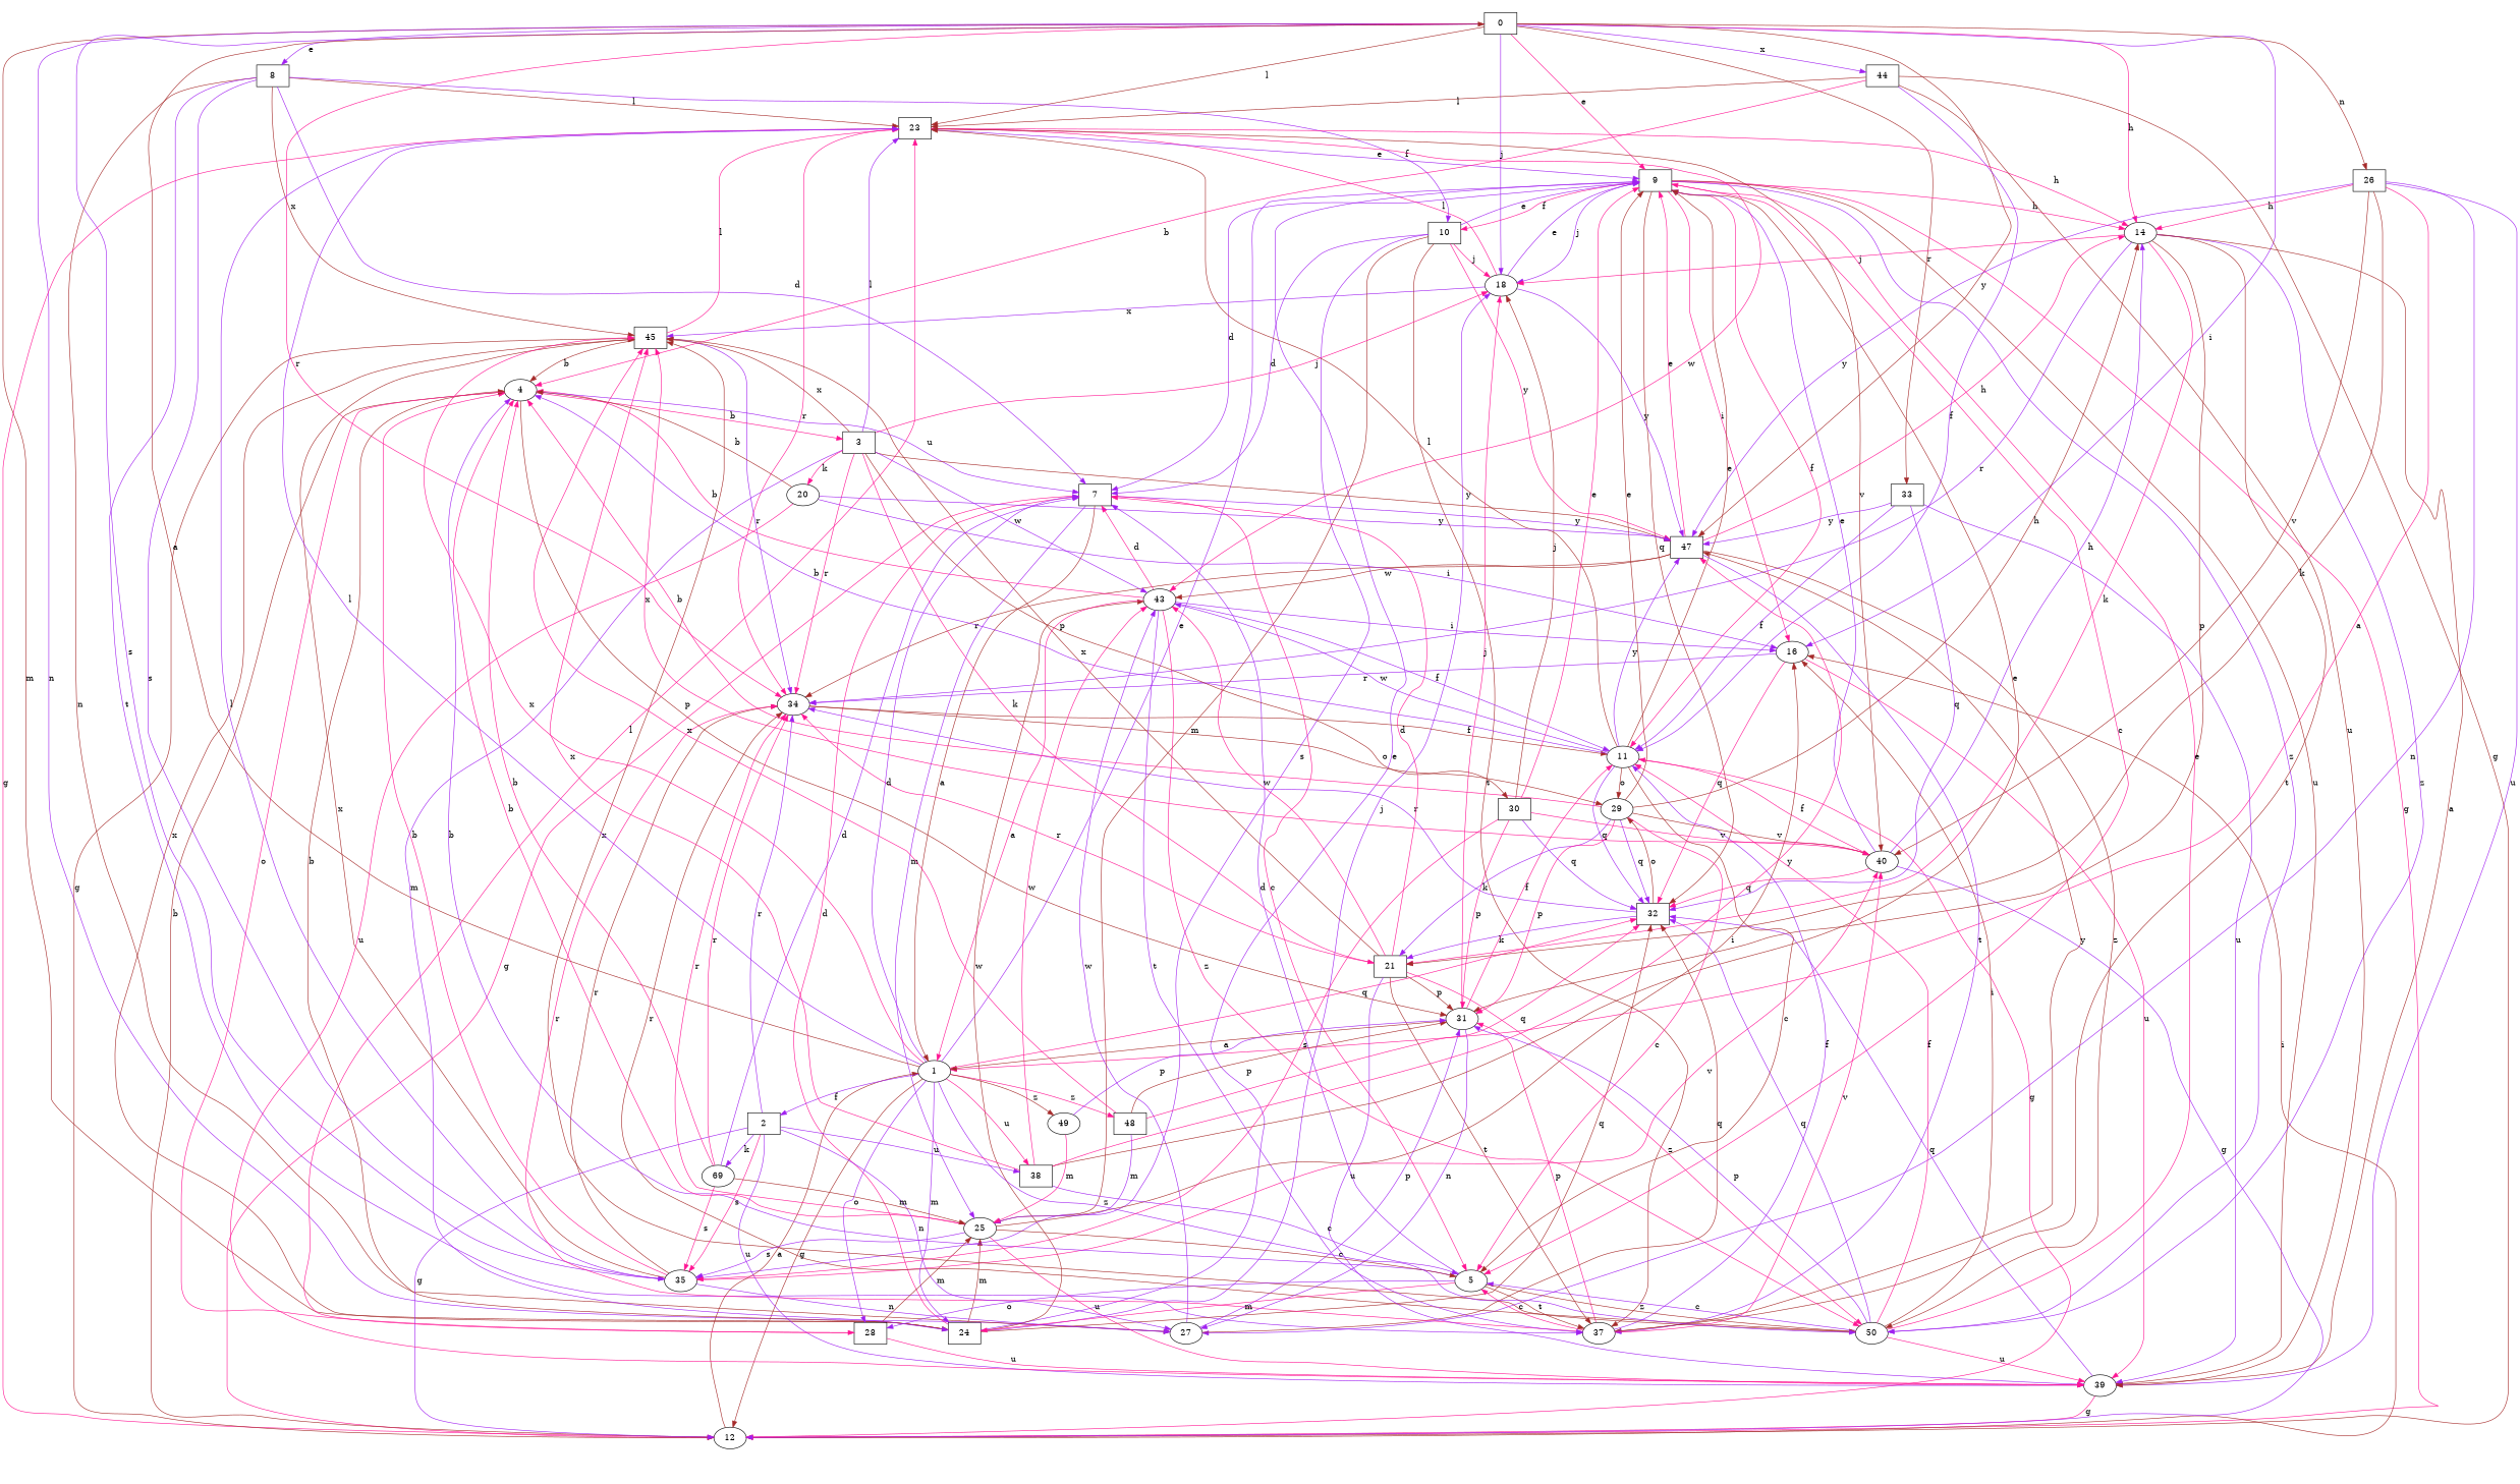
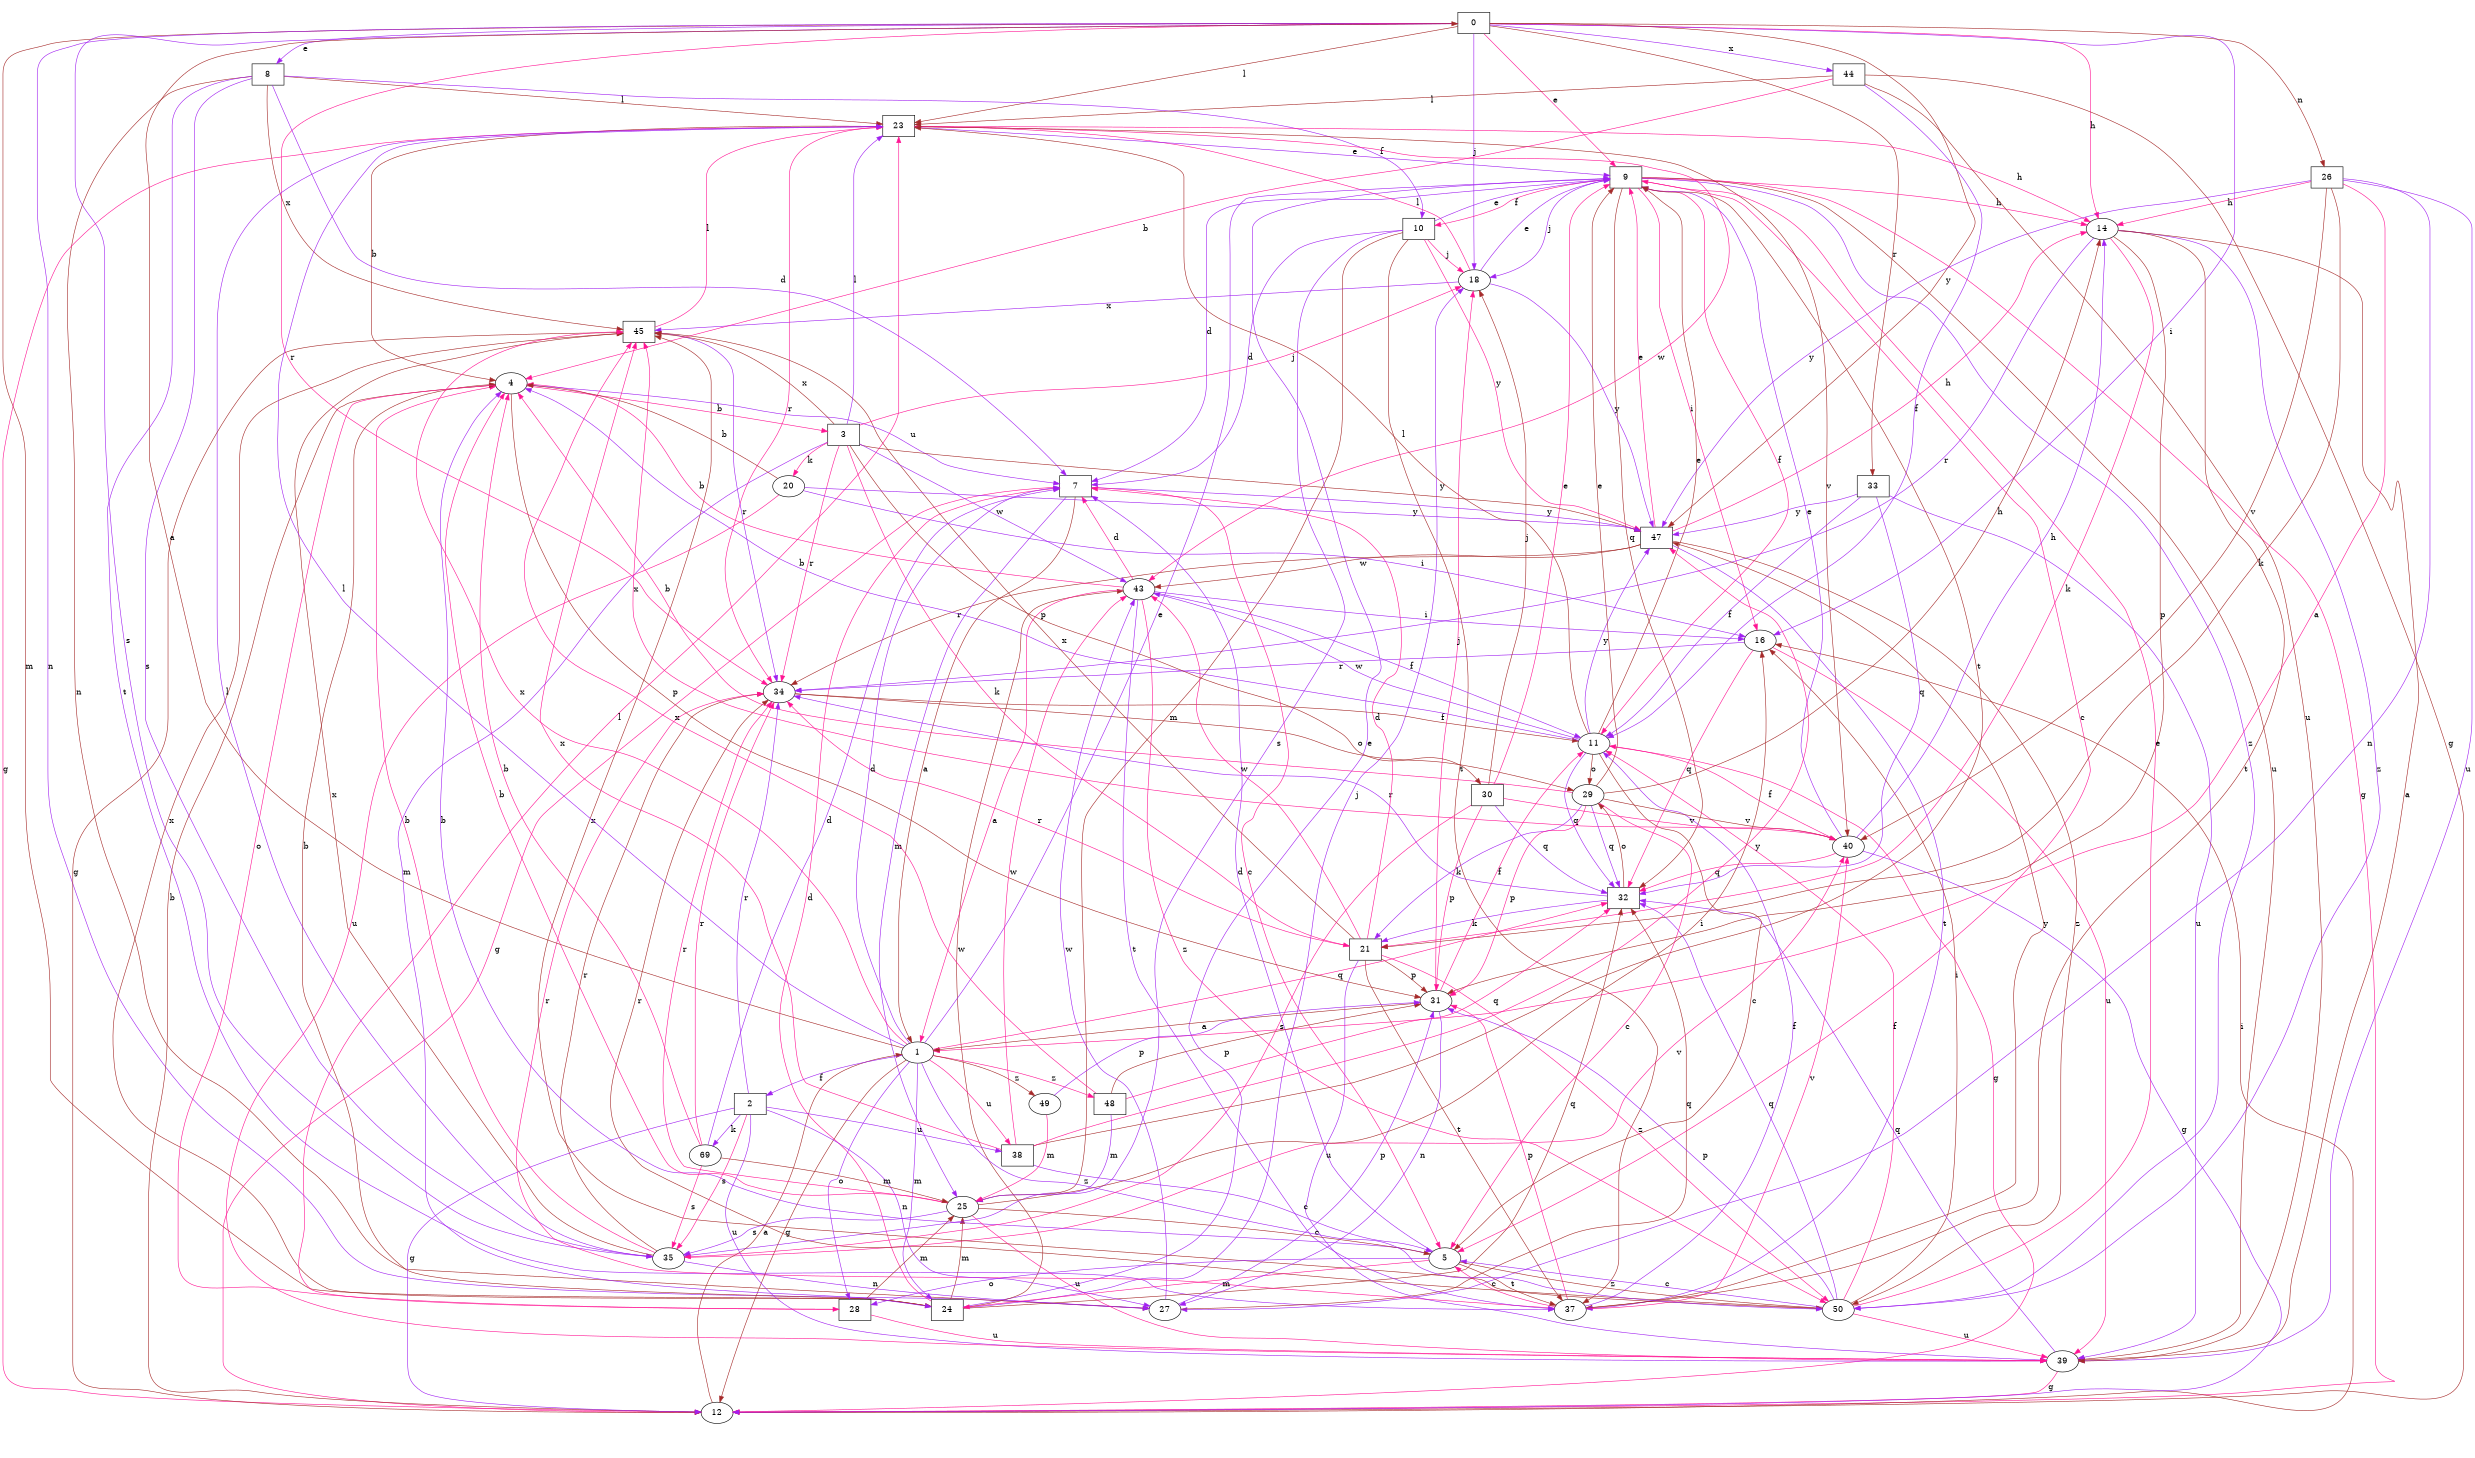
  strict digraph {
    node [shape=ellipse]
    edge [color=purple]
    0 [shape=box]
    8 [shape=box]
    9 [shape=box]
    14
    16
    18
    23 [shape=box]
    24 [shape=box]
    26 [shape=box]
    27
    33 [shape=box]
    34
    35
    44 [shape=box]
    47 [shape=box]
    7 [shape=box]
    45 [shape=box]
    37
    10 [shape=box]
    12
    32 [shape=box]
    50
    39
    5
    11
    21 [shape=box]
    31
    43
    4
    40
    25
    1
    29
    2 [shape=box]
    28 [shape=box]
    38 [shape=box]
    48 [shape=box]
    49
    n39 [label=69]
    3 [shape=box]
    20
    30 [shape=box]
    0 -> 8 [label=e]
    0 -> 9 [color=deeppink label=e]
    0 -> 14 [color=deeppink label=h]
    0 -> 16 [label=i]
    0 -> 18 [label=j]
    0 -> 23 [color=brown label=l]
    0 -> 24 [color=brown label=m]
    0 -> 26 [color=brown label=n]
    0 -> 27 [label=n]
    0 -> 33 [color=brown label=r]
    0 -> 34 [color=deeppink label=r]
    0 -> 35 [label=s]
    0 -> 44 [label=x]
    0 -> 47 [color=brown label=y]
    8 -> 23 [color=brown label=l]
    8 -> 27 [color=brown label=n]
    8 -> 35 [label=s]
    8 -> 7 [label=d]
    8 -> 45 [color=brown label=x]
    8 -> 37 [label=t]
    8 -> 10 [label=f]
    9 -> 14 [color=deeppink label=h]
    9 -> 16 [color=deeppink label=i]
    9 -> 18 [label=j]
    9 -> 7 [label=d]
    9 -> 10 [color=deeppink label=f]
    9 -> 12 [color=deeppink label=g]
    9 -> 32 [color=brown label=q]
    9 -> 50 [label=z]
    9 -> 39 [color=brown label=u]
    9 -> 5 [color=deeppink label=c]
    9 -> 11 [color=deeppink label=f]
-   14 -> 18 [color=deeppink label=j]
    14 -> 34 [label=r]
    14 -> 37 [color=brown label=t]
    14 -> 50 [label=z]
    14 -> 39 [color=brown label=a]
    14 -> 21 [color=deeppink label=k]
    14 -> 31 [color=brown label=p]
    16 -> 34 [label=r]
    16 -> 32 [color=deeppink label=q]
    16 -> 39 [color=deeppink label=u]
    18 -> 9 [label=e]
    18 -> 23 [color=deeppink label=l]
    18 -> 47 [label=y]
    18 -> 45 [label=x]
    23 -> 9 [label=e]
    23 -> 14 [color=deeppink label=h]
    23 -> 34 [color=deeppink label=r]
    23 -> 12 [color=deeppink label=g]
    23 -> 43 [color=deeppink label=w]
-   45 -> 4 [color=brown label=b]
+   23 -> 4 [color=brown label=b]
    23 -> 40 [color=brown label=v]
    24 -> 9 [label=e]
    24 -> 18 [label=j]
    24 -> 7 [color=deeppink label=d]
    24 -> 45 [color=brown label=x]
    24 -> 32 [color=brown label=q]
    24 -> 43 [color=brown label=w]
    24 -> 4 [color=brown label=b]
    24 -> 25 [color=brown label=m]
    26 -> 14 [color=deeppink label=h]
    26 -> 27 [label=n]
    26 -> 47 [label=y]
    26 -> 39 [label=u]
    26 -> 21 [color=brown label=k]
    26 -> 40 [color=brown label=v]
    26 -> 1 [color=deeppink label=a]
    27 -> 32 [color=brown label=q]
    27 -> 31 [label=p]
    27 -> 43 [label=w]
    33 -> 47 [label=y]
    33 -> 32 [label=q]
    33 -> 39 [label=u]
    33 -> 11 [label=f]
    34 -> 11 [color=brown label=f]
    34 -> 29 [color=brown label=o]
    35 -> 23 [label=l]
    35 -> 27 [label=n]
    35 -> 34 [color=brown label=r]
    35 -> 45 [color=brown label=x]
    35 -> 4 [color=deeppink label=b]
    35 -> 40 [color=deeppink label=v]
    44 -> 23 [color=brown label=l]
    44 -> 12 [color=brown label=g]
    44 -> 39 [color=brown label=u]
    44 -> 11 [label=f]
    44 -> 4 [color=deeppink label=b]
    47 -> 9 [color=deeppink label=e]
    47 -> 14 [color=deeppink label=h]
    47 -> 34 [color=brown label=r]
    47 -> 37 [label=t]
    47 -> 50 [color=brown label=z]
    47 -> 43 [color=brown label=w]
    7 -> 47 [label=y]
    7 -> 12 [color=deeppink label=g]
    7 -> 5 [color=deeppink label=c]
    7 -> 25 [label=m]
    7 -> 1 [color=brown label=a]
    45 -> 23 [color=deeppink label=l]
    45 -> 34 [label=r]
    45 -> 12 [color=brown label=g]
    37 -> 34 [color=deeppink label=r]
    37 -> 47 [color=brown label=y]
    37 -> 5 [color=deeppink label=c]
    37 -> 11 [label=f]
    37 -> 31 [color=deeppink label=p]
    37 -> 40 [color=deeppink label=v]
    10 -> 9 [label=e]
    10 -> 18 [color=deeppink label=j]
    10 -> 35 [label=s]
    10 -> 47 [color=deeppink label=y]
    10 -> 7 [label=d]
    10 -> 37 [color=brown label=t]
    10 -> 25 [color=brown label=m]
    12 -> 16 [color=brown label=i]
    12 -> 4 [color=brown label=b]
    12 -> 1 [color=brown label=a]
    32 -> 34 [label=r]
    32 -> 21 [label=k]
    32 -> 29 [color=brown label=o]
    50 -> 9 [color=deeppink label=e]
    50 -> 16 [color=brown label=i]
    50 -> 34 [color=brown label=r]
    50 -> 45 [color=brown label=x]
    50 -> 32 [label=q]
    50 -> 39 [color=deeppink label=u]
    50 -> 5 [label=c]
    50 -> 11 [color=deeppink label=f]
    50 -> 31 [label=p]
    39 -> 12 [color=deeppink label=g]
    39 -> 32 [label=q]
    5 -> 24 [color=deeppink label=m]
    5 -> 7 [label=d]
    5 -> 37 [color=brown label=t]
    5 -> 50 [color=brown label=z]
    5 -> 4 [label=b]
    5 -> 28 [label=o]
    11 -> 9 [color=brown label=e]
    11 -> 23 [color=brown label=l]
    11 -> 47 [label=y]
    11 -> 12 [color=deeppink label=g]
    11 -> 32 [label=q]
    11 -> 5 [color=brown label=c]
    11 -> 43 [label=w]
    11 -> 4 [label=b]
    11 -> 29 [color=brown label=o]
    21 -> 34 [color=deeppink label=r]
    21 -> 7 [color=deeppink label=d]
    21 -> 45 [color=brown label=x]
    21 -> 37 [color=brown label=t]
    21 -> 50 [color=deeppink label=z]
    21 -> 39 [label=u]
    21 -> 31 [color=brown label=p]
    21 -> 43 [color=deeppink label=w]
    31 -> 18 [color=deeppink label=j]
    31 -> 27 [label=n]
    31 -> 11 [color=deeppink label=f]
    31 -> 1 [color=brown label=a]
    43 -> 16 [label=i]
    43 -> 7 [color=deeppink label=d]
    43 -> 37 [label=t]
    43 -> 50 [color=deeppink label=z]
    43 -> 11 [label=f]
    43 -> 4 [color=deeppink label=b]
    43 -> 1 [color=deeppink label=a]
    4 -> 7 [label=u]
    4 -> 31 [color=brown label=p]
    4 -> 28 [color=deeppink label=o]
    4 -> 3 [color=deeppink label=b]
    40 -> 9 [label=e]
    40 -> 14 [label=h]
    40 -> 45 [color=deeppink label=x]
    40 -> 12 [label=g]
    40 -> 32 [color=deeppink label=q]
    40 -> 11 [color=deeppink label=f]
    25 -> 16 [color=brown label=i]
    25 -> 34 [color=deeppink label=r]
    25 -> 35 [label=s]
    25 -> 39 [color=deeppink label=u]
    25 -> 5 [color=brown label=c]
    25 -> 4 [color=deeppink label=b]
    1 -> 0 [color=brown label=a]
    1 -> 9 [label=e]
    1 -> 23 [label=l]
    1 -> 24 [label=m]
    1 -> 7 [label=d]
    1 -> 45 [color=deeppink label=x]
    1 -> 12 [color=brown label=g]
    1 -> 32 [color=deeppink label=q]
    1 -> 50 [label=z]
    1 -> 2 [label=f]
    1 -> 28 [label=o]
    1 -> 38 [color=deeppink label=u]
    1 -> 48 [color=deeppink label=z]
    1 -> 49 [color=brown label=z]
    29 -> 9 [color=brown label=e]
    29 -> 14 [color=brown label=h]
    29 -> 32 [label=q]
    29 -> 5 [color=deeppink label=c]
    29 -> 21 [label=k]
    29 -> 31 [color=deeppink label=p]
    29 -> 4 [color=deeppink label=b]
    29 -> 40 [color=brown label=v]
    2 -> 27 [label=n]
    2 -> 34 [label=r]
    2 -> 35 [color=deeppink label=s]
    2 -> 12 [label=g]
    2 -> 39 [label=u]
    2 -> 38 [label=u]
    2 -> n39 [label=k]
    28 -> 23 [color=deeppink label=l]
    28 -> 39 [color=deeppink label=u]
    28 -> 25 [color=brown label=m]
-   38 -> 9 [color=brown label=e]
+   38 -> 9 [color=brown label=t]
    38 -> 47 [color=deeppink label=y]
    38 -> 45 [color=deeppink label=x]
    38 -> 5 [label=c]
    38 -> 43 [color=deeppink label=w]
    48 -> 45 [color=deeppink label=x]
    48 -> 32 [color=deeppink label=q]
    48 -> 31 [color=brown label=p]
    48 -> 25 [label=m]
    49 -> 31 [label=p]
    49 -> 25 [color=deeppink label=m]
    n39 -> 34 [color=deeppink label=r]
    n39 -> 35 [color=deeppink label=s]
    n39 -> 7 [label=d]
    n39 -> 4 [color=deeppink label=b]
    n39 -> 25 [color=brown label=m]
    3 -> 18 [color=deeppink label=j]
    3 -> 23 [label=l]
    3 -> 24 [label=m]
    3 -> 34 [color=deeppink label=r]
    3 -> 47 [color=brown label=y]
    3 -> 45 [color=brown label=x]
    3 -> 21 [color=deeppink label=k]
    3 -> 43 [label=w]
    3 -> 20 [color=deeppink label=k]
    3 -> 30 [color=brown label=p]
    20 -> 16 [label=i]
    20 -> 47 [label=y]
    20 -> 39 [color=deeppink label=u]
    20 -> 4 [color=brown label=b]
    30 -> 9 [color=deeppink label=e]
    30 -> 18 [color=brown label=j]
    30 -> 35 [color=deeppink label=s]
    30 -> 32 [label=q]
    30 -> 31 [color=deeppink label=p]
    30 -> 40 [color=deeppink label=v]
  }
